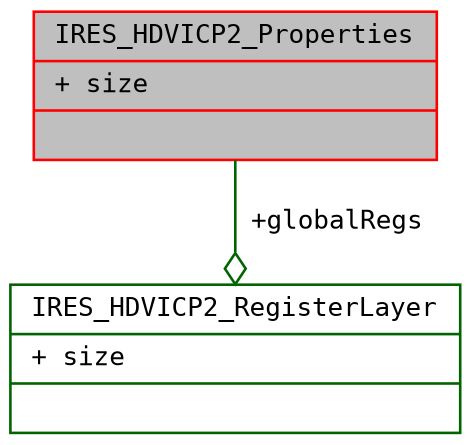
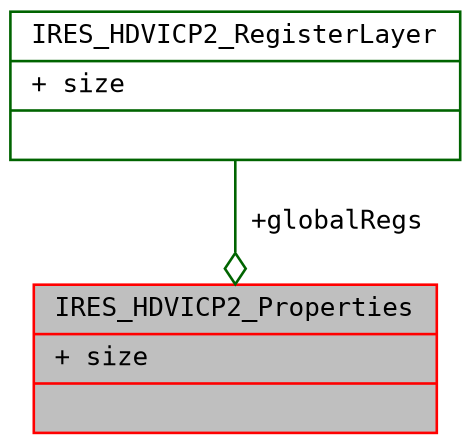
  digraph {
    fontname="DejaVu Sans Mono"
    node [fontname="DejaVu Sans Mono" fontsize=10 shape=record style=filled]
    n1 [color=red fillcolor=grey75 fontcolor=black height=0.2 label="{IRES_HDVICP2_Properties\n|+ size\l|}" width=0.4]
    n2 [color=darkgreen fillcolor=white height=0.2 label="{IRES_HDVICP2_RegisterLayer\n|+ size\l|}" width=0.4]
-   n1 -> n2 [arrowhead=odiamond color=darkgreen fontname="DejaVu Sans Mono" fontsize=10 label=" +globalRegs" labelfontname=Helvetica labelfontsize=10 style=solid]
+   n2 -> n1 [arrowhead=odiamond color=darkgreen fontname="DejaVu Sans Mono" fontsize=10 label=" +globalRegs" labelfontname=Helvetica labelfontsize=10 style=solid]
  }
